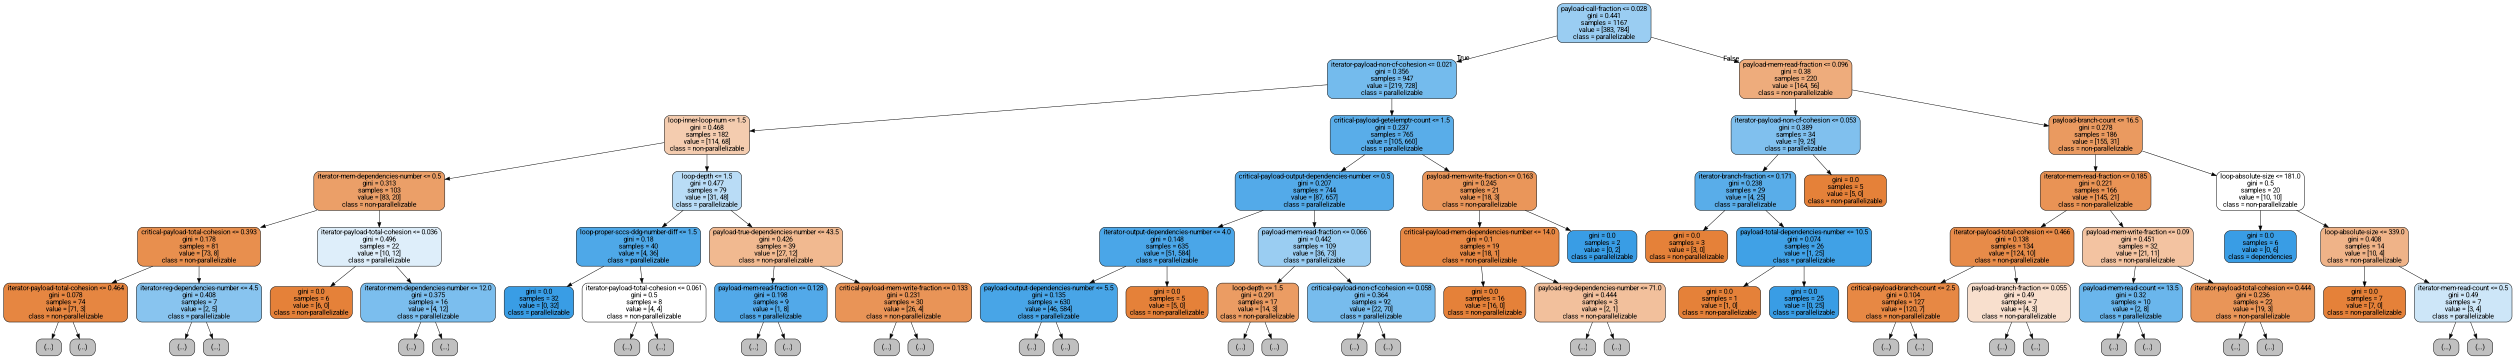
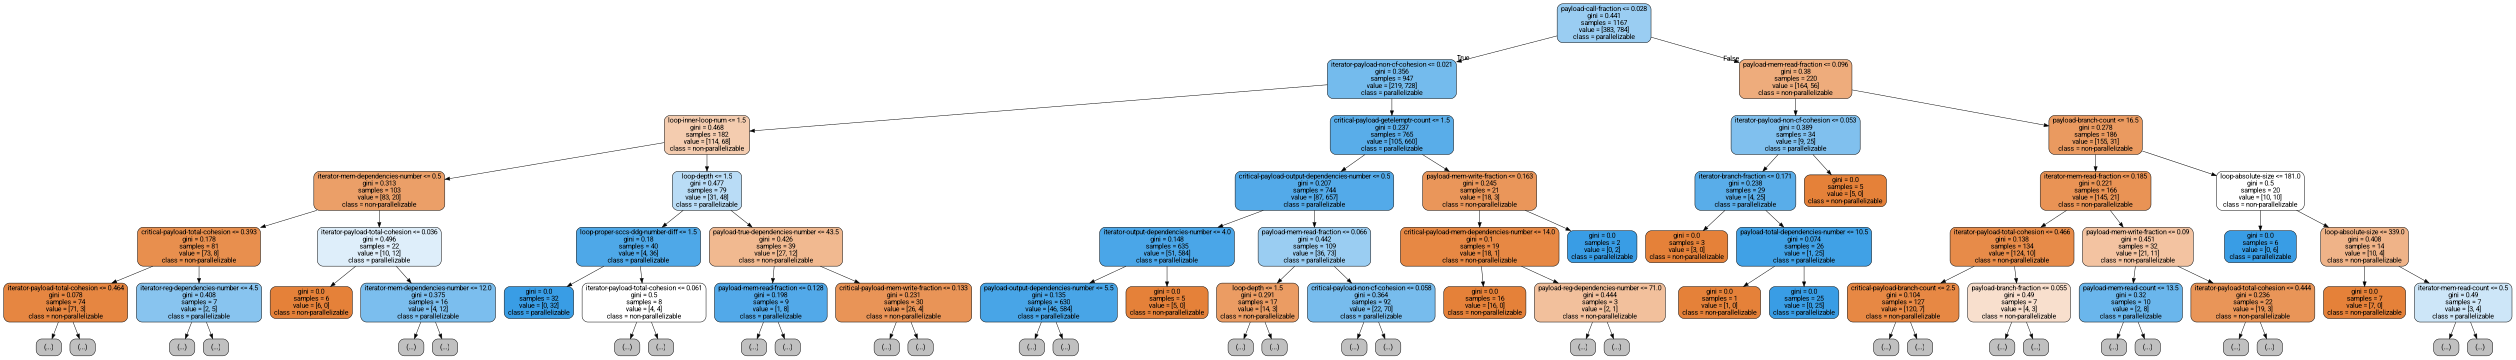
  digraph {
    fontname=Roboto
    node [color=black fillcolor="#C0C0C0" fontname=Roboto shape=box style="filled, rounded"]
    edge [fontname=Roboto]
    n1 [fillcolor="#399de582" label="payload-call-fraction <= 0.028\ngini = 0.441\nsamples = 1167\nvalue = [383, 784]\nclass = parallelizable"]
    n2 [fillcolor="#399de5b2" label="iterator-payload-non-cf-cohesion <= 0.021\ngini = 0.356\nsamples = 947\nvalue = [219, 728]\nclass = parallelizable"]
    n3 [fillcolor="#e58139a8" label="payload-mem-read-fraction <= 0.096\ngini = 0.38\nsamples = 220\nvalue = [164, 56]\nclass = non-parallelizable"]
    n4 [fillcolor="#e5813967" label="loop-inner-loop-num <= 1.5\ngini = 0.468\nsamples = 182\nvalue = [114, 68]\nclass = non-parallelizable"]
    n5 [fillcolor="#399de5d6" label="critical-payload-getelemptr-count <= 1.5\ngini = 0.237\nsamples = 765\nvalue = [105, 660]\nclass = parallelizable"]
    n6 [fillcolor="#e58139c2" label="iterator-mem-dependencies-number <= 0.5\ngini = 0.313\nsamples = 103\nvalue = [83, 20]\nclass = non-parallelizable"]
    n7 [fillcolor="#399de55a" label="loop-depth <= 1.5\ngini = 0.477\nsamples = 79\nvalue = [31, 48]\nclass = parallelizable"]
    n8 [fillcolor="#e58139e3" label="critical-payload-total-cohesion <= 0.393\ngini = 0.178\nsamples = 81\nvalue = [73, 8]\nclass = non-parallelizable"]
    n9 [fillcolor="#399de52a" label="iterator-payload-total-cohesion <= 0.036\ngini = 0.496\nsamples = 22\nvalue = [10, 12]\nclass = parallelizable"]
    n10 [fillcolor="#e58139f4" label="iterator-payload-total-cohesion <= 0.464\ngini = 0.078\nsamples = 74\nvalue = [71, 3]\nclass = non-parallelizable"]
    n11 [fillcolor="#399de599" label="iterator-reg-dependencies-number <= 4.5\ngini = 0.408\nsamples = 7\nvalue = [2, 5]\nclass = parallelizable"]
    n12 [label="(...)"]
    n13 [label="(...)"]
    n14 [label="(...)"]
    n15 [label="(...)"]
    n16 [fillcolor="#e58139ff" label="gini = 0.0\nsamples = 6\nvalue = [6, 0]\nclass = non-parallelizable"]
    n17 [fillcolor="#399de5aa" label="iterator-mem-dependencies-number <= 12.0\ngini = 0.375\nsamples = 16\nvalue = [4, 12]\nclass = parallelizable"]
    n18 [label="(...)"]
    n19 [label="(...)"]
    n20 [fillcolor="#399de5e3" label="loop-proper-sccs-ddg-number-diff <= 1.5\ngini = 0.18\nsamples = 40\nvalue = [4, 36]\nclass = parallelizable"]
    n21 [fillcolor="#e581398e" label="payload-true-dependencies-number <= 43.5\ngini = 0.426\nsamples = 39\nvalue = [27, 12]\nclass = non-parallelizable"]
    n22 [fillcolor="#399de5ff" label="gini = 0.0\nsamples = 32\nvalue = [0, 32]\nclass = parallelizable"]
    n23 [fillcolor="#e5813900" label="iterator-payload-total-cohesion <= 0.061\ngini = 0.5\nsamples = 8\nvalue = [4, 4]\nclass = non-parallelizable"]
    n24 [label="(...)"]
    n25 [label="(...)"]
    n26 [fillcolor="#399de5df" label="payload-mem-read-fraction <= 0.128\ngini = 0.198\nsamples = 9\nvalue = [1, 8]\nclass = parallelizable"]
    n27 [fillcolor="#e58139d8" label="critical-payload-mem-write-fraction <= 0.133\ngini = 0.231\nsamples = 30\nvalue = [26, 4]\nclass = non-parallelizable"]
    n28 [label="(...)"]
    n29 [label="(...)"]
    n30 [label="(...)"]
    n31 [label="(...)"]
    n32 [fillcolor="#399de5dd" label="critical-payload-output-dependencies-number <= 0.5\ngini = 0.207\nsamples = 744\nvalue = [87, 657]\nclass = parallelizable"]
    n33 [fillcolor="#e58139d4" label="payload-mem-write-fraction <= 0.163\ngini = 0.245\nsamples = 21\nvalue = [18, 3]\nclass = non-parallelizable"]
    n34 [fillcolor="#399de5e9" label="iterator-output-dependencies-number <= 4.0\ngini = 0.148\nsamples = 635\nvalue = [51, 584]\nclass = parallelizable"]
    n35 [fillcolor="#399de581" label="payload-mem-read-fraction <= 0.066\ngini = 0.442\nsamples = 109\nvalue = [36, 73]\nclass = parallelizable"]
    n36 [fillcolor="#399de5eb" label="payload-output-dependencies-number <= 5.5\ngini = 0.135\nsamples = 630\nvalue = [46, 584]\nclass = parallelizable"]
    n37 [fillcolor="#e58139ff" label="gini = 0.0\nsamples = 5\nvalue = [5, 0]\nclass = non-parallelizable"]
    n38 [label="(...)"]
    n39 [label="(...)"]
    n40 [fillcolor="#e58139c8" label="loop-depth <= 1.5\ngini = 0.291\nsamples = 17\nvalue = [14, 3]\nclass = non-parallelizable"]
    n41 [fillcolor="#399de5af" label="critical-payload-non-cf-cohesion <= 0.058\ngini = 0.364\nsamples = 92\nvalue = [22, 70]\nclass = parallelizable"]
    n42 [label="(...)"]
    n43 [label="(...)"]
    n44 [label="(...)"]
    n45 [label="(...)"]
    n46 [fillcolor="#e58139f1" label="critical-payload-mem-dependencies-number <= 14.0\ngini = 0.1\nsamples = 19\nvalue = [18, 1]\nclass = non-parallelizable"]
    n47 [fillcolor="#399de5ff" label="gini = 0.0\nsamples = 2\nvalue = [0, 2]\nclass = parallelizable"]
    n48 [fillcolor="#e58139ff" label="gini = 0.0\nsamples = 16\nvalue = [16, 0]\nclass = non-parallelizable"]
    n49 [fillcolor="#e581397f" label="payload-reg-dependencies-number <= 71.0\ngini = 0.444\nsamples = 3\nvalue = [2, 1]\nclass = non-parallelizable"]
    n50 [label="(...)"]
    n51 [label="(...)"]
    n52 [fillcolor="#399de5a3" label="iterator-payload-non-cf-cohesion <= 0.053\ngini = 0.389\nsamples = 34\nvalue = [9, 25]\nclass = parallelizable"]
    n53 [fillcolor="#e58139cc" label="payload-branch-count <= 16.5\ngini = 0.278\nsamples = 186\nvalue = [155, 31]\nclass = non-parallelizable"]
    n54 [fillcolor="#399de5d6" label="iterator-branch-fraction <= 0.171\ngini = 0.238\nsamples = 29\nvalue = [4, 25]\nclass = parallelizable"]
    n55 [fillcolor="#e58139ff" label="gini = 0.0\nsamples = 5\nvalue = [5, 0]\nclass = non-parallelizable"]
    n56 [fillcolor="#e58139ff" label="gini = 0.0\nsamples = 3\nvalue = [3, 0]\nclass = non-parallelizable"]
    n57 [fillcolor="#399de5f5" label="payload-total-dependencies-number <= 10.5\ngini = 0.074\nsamples = 26\nvalue = [1, 25]\nclass = parallelizable"]
    n58 [fillcolor="#e58139ff" label="gini = 0.0\nsamples = 1\nvalue = [1, 0]\nclass = non-parallelizable"]
    n59 [fillcolor="#399de5ff" label="gini = 0.0\nsamples = 25\nvalue = [0, 25]\nclass = parallelizable"]
    n60 [fillcolor="#e58139da" label="iterator-mem-read-fraction <= 0.185\ngini = 0.221\nsamples = 166\nvalue = [145, 21]\nclass = non-parallelizable"]
    n61 [fillcolor="#e5813900" label="loop-absolute-size <= 181.0\ngini = 0.5\nsamples = 20\nvalue = [10, 10]\nclass = non-parallelizable"]
    n62 [fillcolor="#e58139ea" label="iterator-payload-total-cohesion <= 0.466\ngini = 0.138\nsamples = 134\nvalue = [124, 10]\nclass = non-parallelizable"]
    n63 [fillcolor="#e5813979" label="payload-mem-write-fraction <= 0.09\ngini = 0.451\nsamples = 32\nvalue = [21, 11]\nclass = non-parallelizable"]
    n64 [fillcolor="#e58139f0" label="critical-payload-branch-count <= 2.5\ngini = 0.104\nsamples = 127\nvalue = [120, 7]\nclass = non-parallelizable"]
    n65 [fillcolor="#e5813940" label="payload-branch-fraction <= 0.055\ngini = 0.49\nsamples = 7\nvalue = [4, 3]\nclass = non-parallelizable"]
    n66 [label="(...)"]
    n67 [label="(...)"]
    n68 [label="(...)"]
    n69 [label="(...)"]
    n70 [fillcolor="#399de5bf" label="payload-mem-read-count <= 13.5\ngini = 0.32\nsamples = 10\nvalue = [2, 8]\nclass = parallelizable"]
    n71 [fillcolor="#e58139d7" label="iterator-payload-total-cohesion <= 0.444\ngini = 0.236\nsamples = 22\nvalue = [19, 3]\nclass = non-parallelizable"]
    n72 [label="(...)"]
    n73 [label="(...)"]
    n74 [label="(...)"]
    n75 [label="(...)"]
-   n76 [fillcolor="#399de5ff" label="gini = 0.0\nsamples = 6\nvalue = [0, 6]\nclass = dependencies"]
+   n76 [fillcolor="#399de5ff" label="gini = 0.0\nsamples = 6\nvalue = [0, 6]\nclass = parallelizable"]
    n77 [fillcolor="#e5813999" label="loop-absolute-size <= 339.0\ngini = 0.408\nsamples = 14\nvalue = [10, 4]\nclass = non-parallelizable"]
    n78 [fillcolor="#e58139ff" label="gini = 0.0\nsamples = 7\nvalue = [7, 0]\nclass = non-parallelizable"]
    n79 [fillcolor="#399de540" label="iterator-mem-read-count <= 0.5\ngini = 0.49\nsamples = 7\nvalue = [3, 4]\nclass = parallelizable"]
    n80 [label="(...)"]
    n81 [label="(...)"]
    n1 -> n2 [headlabel=True labelangle=45 labeldistance=2.5]
    n1 -> n3 [headlabel=False labelangle=-45 labeldistance=2.5]
    n2 -> n4
    n2 -> n5
    n3 -> n52
    n3 -> n53
    n4 -> n6
    n4 -> n7
    n5 -> n32
    n5 -> n33
    n6 -> n8
    n6 -> n9
    n7 -> n20
    n7 -> n21
    n8 -> n10
    n8 -> n11
    n9 -> n16
    n9 -> n17
    n10 -> n12
    n10 -> n13
    n11 -> n14
    n11 -> n15
    n17 -> n18
    n17 -> n19
    n20 -> n22
    n20 -> n23
    n21 -> n26
    n21 -> n27
    n23 -> n24
    n23 -> n25
    n26 -> n28
    n26 -> n29
    n27 -> n30
    n27 -> n31
    n32 -> n34
    n32 -> n35
    n33 -> n46
    n33 -> n47
    n34 -> n36
    n34 -> n37
    n35 -> n40
    n35 -> n41
    n36 -> n38
    n36 -> n39
    n40 -> n42
    n40 -> n43
    n41 -> n44
    n41 -> n45
    n46 -> n48
    n46 -> n49
    n49 -> n50
    n49 -> n51
    n52 -> n54
    n52 -> n55
    n53 -> n60
    n53 -> n61
    n54 -> n56
    n54 -> n57
    n57 -> n58
    n57 -> n59
    n60 -> n62
    n60 -> n63
    n61 -> n76
    n61 -> n77
    n62 -> n64
    n62 -> n65
    n63 -> n70
    n63 -> n71
    n64 -> n66
    n64 -> n67
    n65 -> n68
    n65 -> n69
    n70 -> n72
    n70 -> n73
    n71 -> n74
    n71 -> n75
    n77 -> n78
    n77 -> n79
    n79 -> n80
    n79 -> n81
  }
